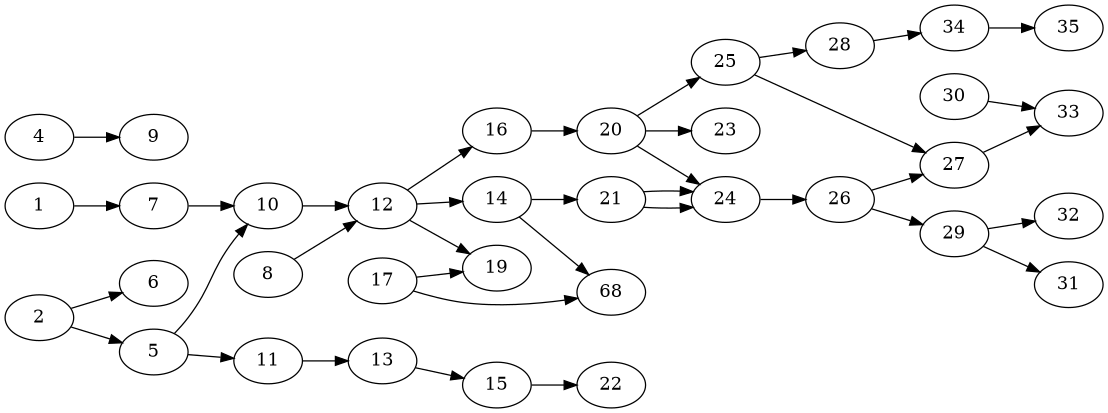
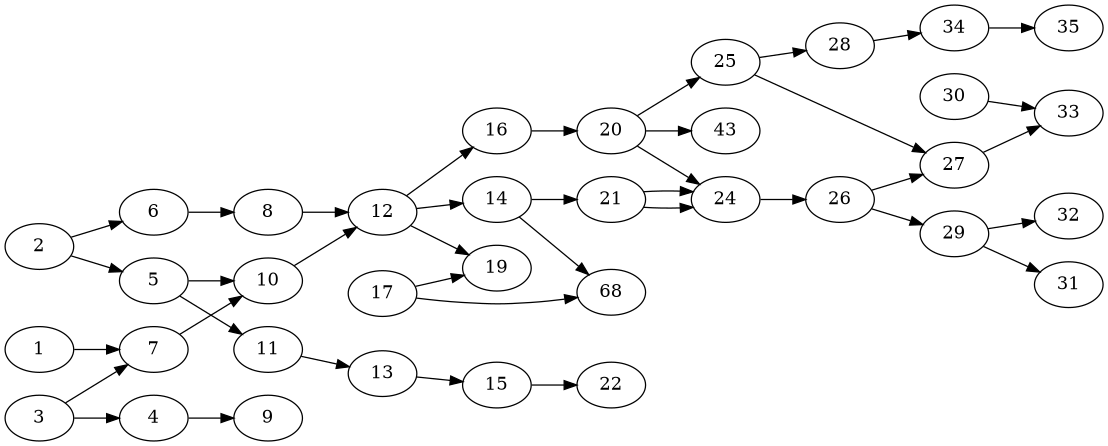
  digraph {
    rankdir=LR
    node [alpha=0.14]
    1 [expect_size=15700992]
    7 [alpha=0.05 expect_size=11945984]
    10 [alpha=0.08 expect_size=32106496]
    12 [alpha=0.13 expect_size=23872512]
    2 [alpha=0.07 expect_size=26941440]
    5 [alpha=0.08 expect_size=48952320]
    6 [alpha=0.19 expect_size=31578112]
    11 [alpha=0.02 expect_size=38326272]
    8 [alpha=0.09 expect_size=41221120]
    13 [alpha=0.17 expect_size=40345600]
+   3 [alpha=0.10 expect_size=48484352]
    4 [alpha=0.03 expect_size=29437952]
    9 [expect_size=21527552]
    15 [alpha=0.12 expect_size=24121344]
    14 [alpha=0.06 expect_size=16431104]
    16 [alpha=0.13 expect_size=43974656]
    19 [expect_size=29539328]
    n18 [alpha=0.02 expect_size=7230464 label=68]
    21 [alpha=0.06 expect_size=34307072]
    20 [alpha=0.18 expect_size=16218112]
    17 [alpha=0.10 expect_size=41753600]
    22 [alpha=0.04 expect_size=40139776]
    24 [alpha=0.06 expect_size=17750016]
-   23 [alpha=0.00 expect_size=24140800]
+   23 [alpha=0.00 expect_size=24140800 label=43]
    25 [alpha=0.11 expect_size=32605184]
    26 [alpha=0.07 expect_size=12898304]
    27 [alpha=0.06 expect_size=42645504]
    28 [alpha=0.00 expect_size=19572736]
    29 [alpha=0.01 expect_size=25320448]
    33 [alpha=0.04 expect_size=29276160]
    34 [alpha=0.18 expect_size=29631488]
    31 [alpha=0.00 expect_size=52035584]
    32 [alpha=0.15 expect_size=19700736]
    30 [expect_size=10209280]
    35 [alpha=0.20 expect_size=44962816]
    1 -> 7
    7 -> 10
    10 -> 12
    12 -> 14
    12 -> 16
    12 -> 19
    2 -> 5
    2 -> 6
    5 -> 10
    5 -> 11
+   6 -> 8
    11 -> 13
    8 -> 12
    13 -> 15
+   3 -> 7
+   3 -> 4
    4 -> 9
    15 -> 22
    14 -> n18
    14 -> 21
    16 -> 20
    21 -> 24
    21 -> 24
    20 -> 24
    20 -> 23
    20 -> 25
    17 -> 19
    17 -> n18
    24 -> 26
    25 -> 27
    25 -> 28
    26 -> 27
    26 -> 29
    27 -> 33
    28 -> 34
    29 -> 31
    29 -> 32
    34 -> 35
    30 -> 33
  }
